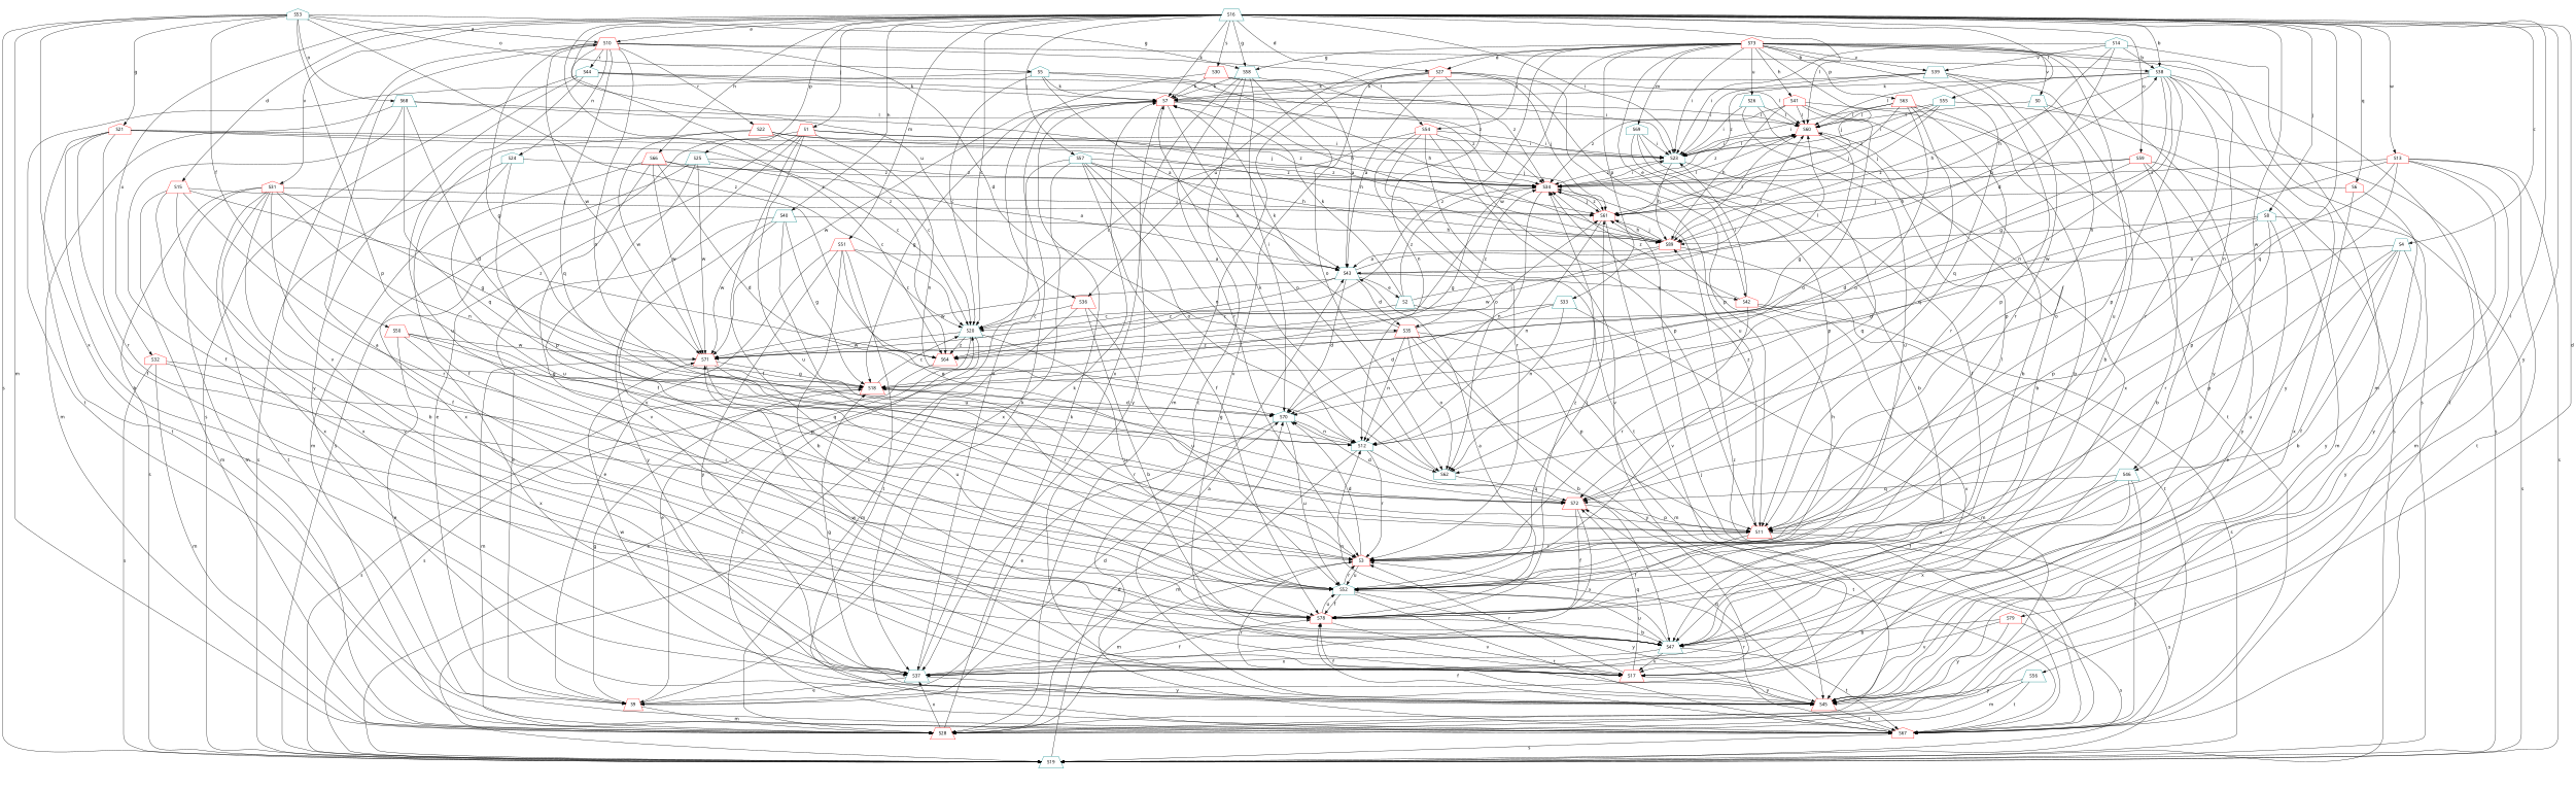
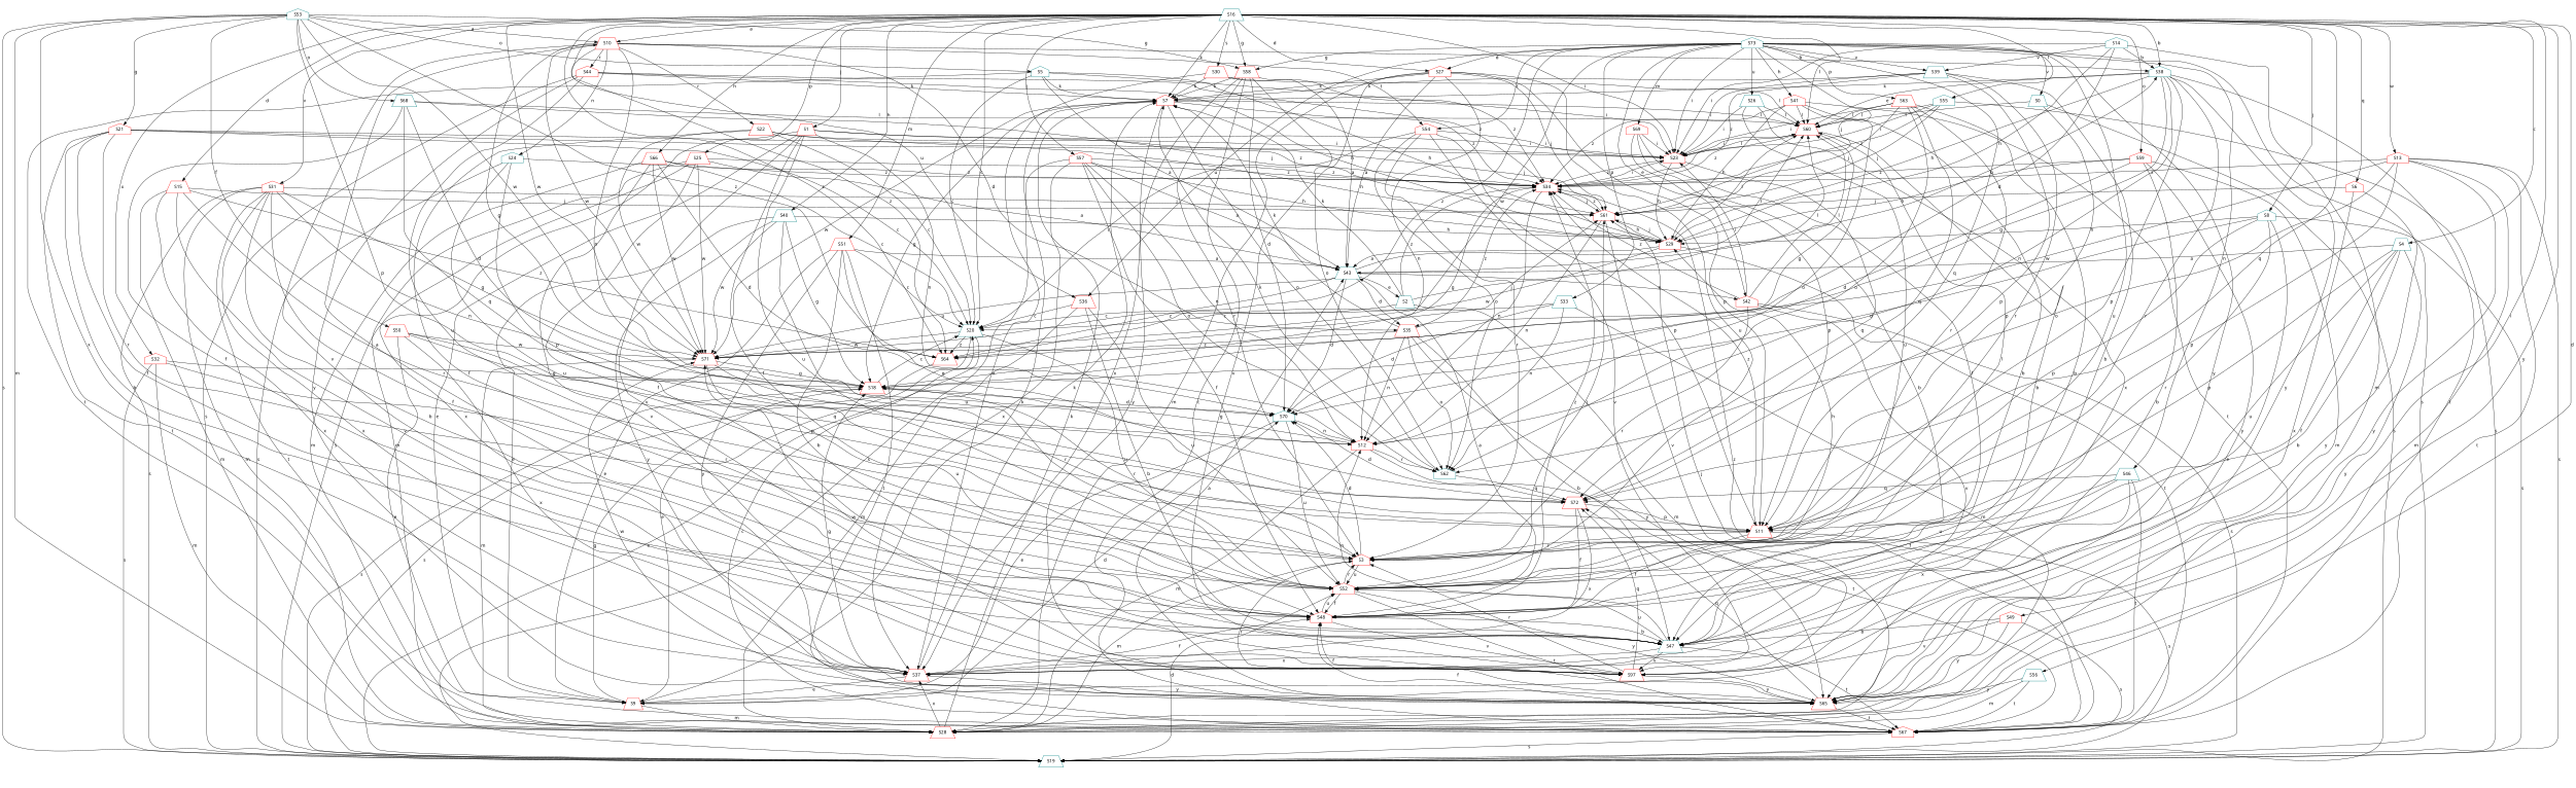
  strict digraph {
    fontname="Noto Sans"
    node [color=red fontname="Noto Sans" shape=trapezium]
    edge [fontname="Noto Sans"]
    S16 [color=teal]
    S10
    S38 [color=teal shape=house]
    S4 [color=teal]
    S20 [color=teal]
    S56 [color=teal]
    S15
    S27 [shape=house]
-   S58 [color=teal]
+   S58
    S66
    S40 [color=teal]
-   S49 [shape=house label=S79]
-   S23 [color=teal shape=house]
+   S49 [shape=house]
+   S23 [shape=house]
    S8 [color=teal shape=house]
    S1
-   S57 [color=teal shape=house]
+   S57 [shape=house]
    S7 [shape=house]
    S55 [color=teal shape=house]
    S60
    S51
    S59 [shape=house]
-   S25 [color=teal]
+   S25
    S6 [shape=house]
    S72
    S30
    S36
    S31 [shape=house]
    S13 [shape=house]
    S71
    S32 [shape=house]
-   S45
+   S45 [label=S65]
    S64
    S54 [shape=house]
    S35
    S18
    S24 [color=teal shape=house]
-   S12 [color=teal shape=house]
+   S12 [shape=house]
    S22
-   S44 [color=teal shape=house]
-   S17
+   S44 [shape=house]
+   S17 [label=S97]
    S11
-   S29 [shape=house label=S89]
+   S29 [shape=house]
    S3 [shape=house]
    S67 [shape=house]
-   S52 [color=teal shape=house]
+   S52 [shape=house]
    S43 [color=teal]
    S47 [color=teal]
-   S48 [shape=house label=S78]
+   S48 [shape=house]
    S19 [color=teal]
    S9
    S28
    S61 [shape=house]
-   S37 [color=teal]
+   S37
    S70 [color=teal shape=house]
    S62 [color=teal shape=house]
    S34 [shape=house]
-   S73 [shape=house]
+   S73 [color=teal shape=house]
    S42 [shape=house]
    S41 [shape=house]
-   S69 [color=teal shape=house]
+   S69 [shape=house]
    S46 [color=teal]
    S63
    S33 [color=teal]
    S26 [color=teal]
    S0 [color=teal]
    S39 [color=teal]
    S53 [color=teal shape=house]
    S50
    S21 [shape=house]
    S5 [color=teal shape=house]
    S68 [color=teal]
    S14 [color=teal shape=house]
    S2 [color=teal]
    S16 -> S10 [label=a]
    S16 -> S38 [label=b]
    S16 -> S4 [label=c]
    S16 -> S20 [label=c]
    S16 -> S56 [label=d]
    S16 -> S15 [label=d]
    S16 -> S27 [label=d]
    S16 -> S58 [label=g]
    S16 -> S66 [label=h]
    S16 -> S40 [label=h]
    S16 -> S49 [label=i]
    S16 -> S23 [label=i]
    S16 -> S8 [label=j]
    S16 -> S1 [label=j]
    S16 -> S57 [label=j]
    S16 -> S7 [label=k]
    S16 -> S55 [label=l]
    S16 -> S60 [label=l]
    S16 -> S51 [label=m]
    S16 -> S59 [label=o]
    S16 -> S25 [label=p]
    S16 -> S6 [label=q]
    S16 -> S72 [label=q]
    S16 -> S30 [label=s]
    S16 -> S36 [label=u]
    S16 -> S31 [label=v]
    S16 -> S13 [label=w]
-   S16 -> S46 [label=w]
+   S16 -> S71 [label=w]
    S16 -> S32 [label=x]
    S16 -> S45 [label=y]
    S16 -> S64 [label=z]
    S10 -> S38 [label=b]
-   S10 -> S72 [label=q]
    S10 -> S71 [label=w]
    S10 -> S64 [label=z]
    S10 -> S54 [label=t]
    S10 -> S35 [label=d]
    S10 -> S18 [label=g]
    S10 -> S24 [label=n]
    S10 -> S12 [label=n]
    S10 -> S22 [label=r]
    S10 -> S44 [label=r]
    S10 -> S17 [label=v]
    S38 -> S7 [label=k]
-   S38 -> S60 [label=l]
+   S38 -> S60 [label=e]
    S38 -> S45 [label=y]
    S38 -> S18 [label=g]
    S38 -> S12 [label=n]
    S38 -> S11 [label=p]
    S38 -> S29 [label=h]
    S38 -> S3 [label=r]
    S38 -> S67 [label=t]
    S4 -> S45 [label=y]
    S4 -> S11 [label=p]
    S4 -> S52 [label=u]
    S4 -> S43 [label=a]
    S4 -> S47 [label=b]
    S4 -> S48 [label=f]
    S20 -> S71 [label=w]
    S20 -> S64 [label=z]
    S20 -> S52 [label=u]
    S20 -> S19 [label=s]
    S20 -> S9 [label=e]
    S56 -> S45 [label=y]
    S56 -> S67 [label=t]
    S56 -> S28 [label=m]
    S15 -> S64 [label=z]
    S15 -> S17 [label=v]
    S15 -> S3 [label=r]
    S15 -> S28 [label=m]
    S15 -> S61 [label=j]
    S15 -> S37 [label=x]
    S27 -> S7 [label=k]
    S27 -> S12 [label=n]
    S27 -> S17 [label=v]
    S27 -> S11 [label=p]
    S27 -> S52 [label=u]
    S27 -> S43 [label=a]
    S27 -> S28 [label=m]
    S27 -> S61 [label=j]
    S58 -> S7 [label=k]
    S58 -> S3 [label=r]
    S58 -> S67 [label=t]
    S58 -> S43 [label=a]
    S58 -> S37 [label=x]
-   S58 -> S70 [label=i]
+   S58 -> S70 [label=d]
    S58 -> S62 [label=o]
    S66 -> S20 [label=c]
    S66 -> S71 [label=w]
    S66 -> S17 [label=v]
    S66 -> S28 [label=m]
    S66 -> S70 [label=d]
    S66 -> S34 [label=z]
    S40 -> S71 [label=w]
    S40 -> S45 [label=y]
    S40 -> S18 [label=g]
    S40 -> S29 [label=h]
    S40 -> S52 [label=u]
    S40 -> S9 [label=e]
    S49 -> S45 [label=y]
    S49 -> S17 [label=v]
    S49 -> S47 [label=b]
    S49 -> S19 [label=s]
    S23 -> S60 [label=l]
    S23 -> S72 [label=q]
    S23 -> S29 [label=h]
    S23 -> S34 [label=z]
    S8 -> S11 [label=p]
    S8 -> S29 [label=h]
    S8 -> S3 [label=r]
    S8 -> S19 [label=s]
    S8 -> S9 [label=e]
    S8 -> S70 [label=d]
    S1 -> S23 [label=i]
    S1 -> S12 [label=n]
    S1 -> S17 [label=v]
    S1 -> S52 [label=u]
    S1 -> S48 [label=f]
    S1 -> S19 [label=s]
    S1 -> S9 [label=e]
    S1 -> S61 [label=j]
    S57 -> S12 [label=n]
    S57 -> S29 [label=h]
    S57 -> S43 [label=a]
    S57 -> S48 [label=f]
    S57 -> S19 [label=s]
    S57 -> S37 [label=x]
    S57 -> S62 [label=o]
    S57 -> S34 [label=z]
    S7 -> S60 [label=l]
    S7 -> S71 [label=w]
    S7 -> S45 [label=y]
    S7 -> S18 [label=g]
    S7 -> S62 [label=o]
    S7 -> S34 [label=z]
    S55 -> S23 [label=i]
    S55 -> S60 [label=l]
    S55 -> S19 [label=s]
    S55 -> S61 [label=j]
    S55 -> S34 [label=z]
    S60 -> S23 [label=i]
    S60 -> S18 [label=g]
    S60 -> S47 [label=b]
    S60 -> S34 [label=z]
    S51 -> S20 [label=c]
    S51 -> S72 [label=q]
    S51 -> S45 [label=y]
    S51 -> S67 [label=t]
    S51 -> S43 [label=a]
    S51 -> S47 [label=b]
    S51 -> S9 [label=e]
    S59 -> S45 [label=y]
    S59 -> S29 [label=h]
    S59 -> S47 [label=b]
    S59 -> S28 [label=m]
    S59 -> S70 [label=d]
    S59 -> S34 [label=z]
    S25 -> S71 [label=w]
    S25 -> S43 [label=a]
    S25 -> S48 [label=f]
    S25 -> S37 [label=x]
    S25 -> S34 [label=z]
    S6 -> S45 [label=y]
    S6 -> S61 [label=j]
    S6 -> S37 [label=x]
    S72 -> S11 [label=p]
    S72 -> S48 [label=f]
    S72 -> S37 [label=x]
    S72 -> S70 [label=d]
    S30 -> S7 [label=k]
    S30 -> S60 [label=l]
    S30 -> S37 [label=x]
    S30 -> S34 [label=z]
    S36 -> S20 [label=c]
    S36 -> S52 [label=u]
    S36 -> S47 [label=b]
    S36 -> S28 [label=m]
    S31 -> S18 [label=g]
    S31 -> S12 [label=n]
    S31 -> S67 [label=t]
    S31 -> S47 [label=b]
    S31 -> S48 [label=f]
    S31 -> S19 [label=s]
    S31 -> S28 [label=m]
    S31 -> S61 [label=j]
    S31 -> S37 [label=x]
    S13 -> S71 [label=w]
    S13 -> S45 [label=y]
    S13 -> S11 [label=p]
    S13 -> S67 [label=t]
    S13 -> S19 [label=s]
    S13 -> S28 [label=m]
    S13 -> S62 [label=o]
    S13 -> S34 [label=z]
    S71 -> S18 [label=g]
    S71 -> S3 [label=r]
    S71 -> S52 [label=u]
    S71 -> S28 [label=m]
    S32 -> S18 [label=g]
    S32 -> S3 [label=r]
    S32 -> S19 [label=s]
    S32 -> S28 [label=m]
    S45 -> S72 [label=q]
    S45 -> S71 [label=w]
    S45 -> S3 [label=r]
    S45 -> S67 [label=t]
    S45 -> S43 [label=a]
    S45 -> S48 [label=f]
    S64 -> S19 [label=s]
    S64 -> S61 [label=j]
    S54 -> S20 [label=c]
    S54 -> S23 [label=i]
    S54 -> S17 [label=v]
    S54 -> S11 [label=p]
    S54 -> S3 [label=r]
-   S54 -> S67 [label=t]
    S54 -> S62 [label=o]
    S35 -> S7 [label=k]
    S35 -> S45 [label=y]
    S35 -> S64 [label=z]
    S35 -> S12 [label=n]
-   S35 -> S11 [label=p]
    S35 -> S47 [label=b]
    S35 -> S62 [label=o]
    S35 -> S34 [label=z]
    S18 -> S20 [label=c]
    S18 -> S3 [label=r]
    S18 -> S19 [label=s]
    S18 -> S70 [label=d]
    S24 -> S11 [label=p]
    S24 -> S52 [label=u]
    S24 -> S19 [label=s]
    S24 -> S34 [label=z]
    S12 -> S18 [label=g]
-   S12 -> S3 [label=r]
+   S12 -> S62 [label=r]
    S12 -> S67 [label=t]
    S12 -> S28 [label=m]
    S22 -> S20 [label=c]
    S22 -> S23 [label=i]
    S22 -> S71 [label=w]
    S22 -> S29 [label=h]
    S22 -> S48 [label=f]
    S44 -> S7 [label=k]
    S44 -> S45 [label=y]
    S44 -> S29 [label=h]
    S44 -> S52 [label=u]
    S44 -> S19 [label=s]
    S44 -> S34 [label=z]
    S17 -> S72 [label=q]
    S17 -> S71 [label=w]
    S17 -> S45 [label=y]
    S17 -> S3 [label=r]
    S11 -> S3 [label=r]
    S11 -> S48 [label=f]
    S11 -> S19 [label=s]
    S11 -> S34 [label=z]
    S29 -> S60 [label=l]
    S29 -> S71 [label=w]
    S29 -> S67 [label=t]
    S29 -> S43 [label=a]
    S29 -> S61 [label=j]
    S3 -> S52 [label=u]
    S3 -> S28 [label=m]
    S3 -> S70 [label=d]
    S67 -> S20 [label=c]
-   S67 -> S3 [label=r]
    S67 -> S48 [label=f]
    S67 -> S19 [label=s]
    S67 -> S61 [label=j]
    S67 -> S34 [label=z]
    S52 -> S60 [label=l]
    S52 -> S45 [label=y]
    S52 -> S29 [label=h]
    S52 -> S3 [label=r]
    S52 -> S67 [label=t]
    S52 -> S48 [label=f]
    S52 -> S61 [label=j]
    S43 -> S38 [label=b]
    S43 -> S60 [label=l]
-   S43 -> S71 [label=w]
+   S43 -> S71 [label=u]
    S43 -> S64 [label=z]
    S43 -> S35 [label=d]
    S43 -> S70 [label=d]
    S43 -> S42 [label=e]
    S43 -> S2 [label=e]
    S47 -> S10 [label=a]
    S47 -> S12 [label=n]
    S47 -> S17 [label=v]
    S47 -> S67 [label=t]
    S47 -> S52 [label=u]
    S47 -> S37 [label=x]
    S48 -> S17 [label=v]
    S48 -> S52 [label=u]
    S48 -> S43 [label=a]
    S48 -> S47 [label=b]
    S48 -> S34 [label=z]
-   S19 -> S70 [label=d]
+   S19 -> S52 [label=d]
    S9 -> S7 [label=k]
    S9 -> S18 [label=g]
    S9 -> S28 [label=m]
    S9 -> S70 [label=d]
    S28 -> S7 [label=k]
    S28 -> S37 [label=x]
    S61 -> S12 [label=n]
    S61 -> S17 [label=v]
    S61 -> S29 [label=h]
    S61 -> S34 [label=z]
    S37 -> S7 [label=k]
    S37 -> S45 [label=y]
    S37 -> S18 [label=g]
    S37 -> S48 [label=f]
    S37 -> S9 [label=e]
    S70 -> S12 [label=n]
    S70 -> S52 [label=u]
    S70 -> S9 [label=e]
    S62 -> S7 [label=k]
    S62 -> S72 [label=q]
    S34 -> S23 [label=i]
    S34 -> S18 [label=g]
    S34 -> S12 [label=n]
    S34 -> S61 [label=j]
    S73 -> S27 [label=d]
    S73 -> S58 [label=g]
    S73 -> S23 [label=i]
    S73 -> S72 [label=q]
    S73 -> S36 [label=u]
    S73 -> S71 [label=w]
    S73 -> S45 [label=y]
    S73 -> S64 [label=z]
    S73 -> S54 [label=t]
    S73 -> S52 [label=u]
    S73 -> S19 [label=s]
    S73 -> S61 [label=j]
    S73 -> S42 [label=e]
    S73 -> S41 [label=h]
    S73 -> S69 [label=m]
    S73 -> S46 [label=n]
    S73 -> S63 [label=p]
    S73 -> S33 [label=p]
    S73 -> S26 [label=u]
    S73 -> S0 [label=v]
    S73 -> S39 [label=v]
    S42 -> S23 [label=i]
-   S61 -> S60 [label=l]
+   S42 -> S60 [label=l]
    S42 -> S17 [label=v]
    S42 -> S3 [label=r]
    S42 -> S19 [label=s]
    S42 -> S34 [label=z]
    S41 -> S60 [label=l]
    S41 -> S29 [label=h]
    S41 -> S67 [label=t]
    S41 -> S47 [label=b]
    S41 -> S62 [label=o]
    S41 -> S34 [label=z]
    S69 -> S23 [label=i]
    S69 -> S11 [label=p]
    S69 -> S47 [label=b]
    S69 -> S48 [label=f]
    S46 -> S72 [label=q]
    S46 -> S67 [label=t]
    S46 -> S52 [label=u]
    S46 -> S48 [label=f]
    S46 -> S37 [label=x]
    S63 -> S23 [label=i]
    S63 -> S60 [label=l]
    S63 -> S72 [label=q]
    S63 -> S3 [label=r]
    S63 -> S47 [label=b]
    S63 -> S61 [label=j]
    S63 -> S62 [label=o]
    S33 -> S20 [label=c]
    S33 -> S12 [label=n]
    S33 -> S28 [label=m]
    S33 -> S70 [label=d]
    S26 -> S23 [label=i]
    S26 -> S60 [label=l]
    S26 -> S52 [label=u]
    S26 -> S37 [label=x]
    S0 -> S60 [label=l]
    S0 -> S11 [label=p]
    S0 -> S19 [label=s]
    S39 -> S23 [label=i]
    S39 -> S7 [label=k]
    S39 -> S11 [label=p]
    S39 -> S3 [label=r]
    S39 -> S47 [label=b]
    S39 -> S34 [label=z]
    S53 -> S10 [label=a]
    S53 -> S58 [label=g]
+   S53 -> S71 [label=w]
    S53 -> S64 [label=z]
    S53 -> S11 [label=p]
    S53 -> S19 [label=s]
    S53 -> S28 [label=m]
    S53 -> S37 [label=x]
    S53 -> S50 [label=f]
    S53 -> S21 [label=g]
    S53 -> S5 [label=o]
    S53 -> S68 [label=o]
    S50 -> S72 [label=q]
    S50 -> S71 [label=w]
    S50 -> S11 [label=p]
    S50 -> S9 [label=e]
    S50 -> S37 [label=x]
    S21 -> S20 [label=c]
    S21 -> S23 [label=i]
    S21 -> S3 [label=r]
    S21 -> S67 [label=t]
    S21 -> S47 [label=b]
    S21 -> S48 [label=f]
    S21 -> S34 [label=z]
    S5 -> S20 [label=c]
    S5 -> S23 [label=i]
    S5 -> S7 [label=k]
    S5 -> S29 [label=h]
    S5 -> S67 [label=t]
    S5 -> S43 [label=a]
    S68 -> S60 [label=l]
    S68 -> S72 [label=q]
    S68 -> S48 [label=f]
-   S68 -> S28 [label=m]
+   S25 -> S28 [label=m]
    S68 -> S61 [label=j]
    S68 -> S70 [label=d]
    S14 -> S38 [label=b]
    S14 -> S23 [label=i]
    S14 -> S35 [label=d]
    S14 -> S29 [label=h]
    S14 -> S28 [label=m]
    S14 -> S39 [label=v]
    S2 -> S20 [label=c]
    S2 -> S7 [label=k]
    S2 -> S60 [label=l]
    S2 -> S28 [label=m]
    S2 -> S34 [label=z]
  }
